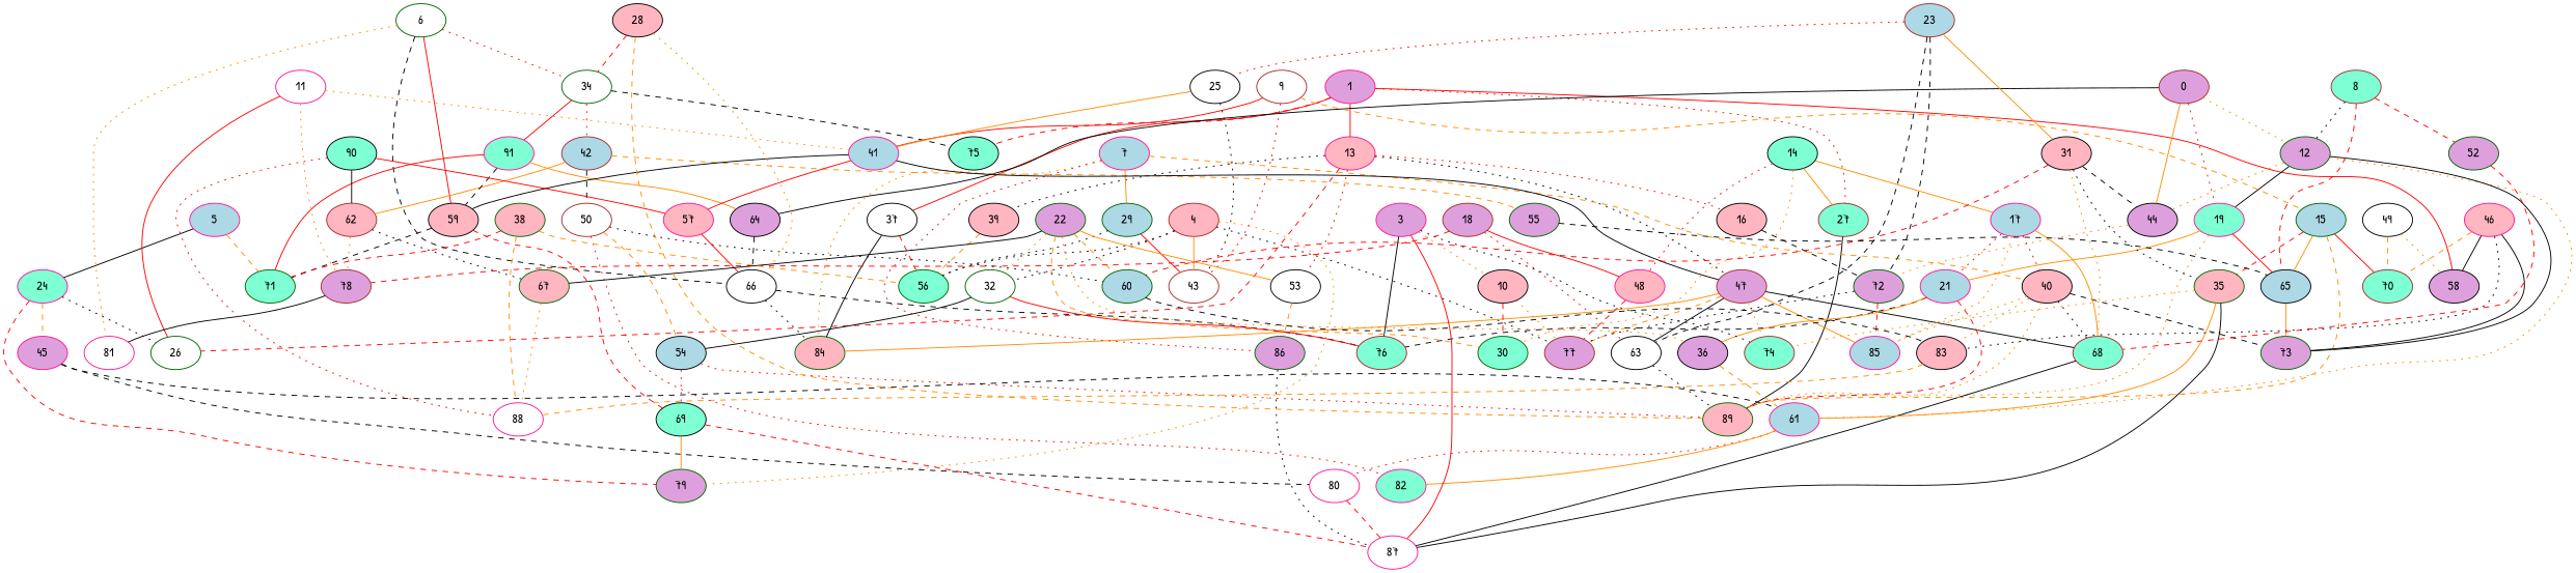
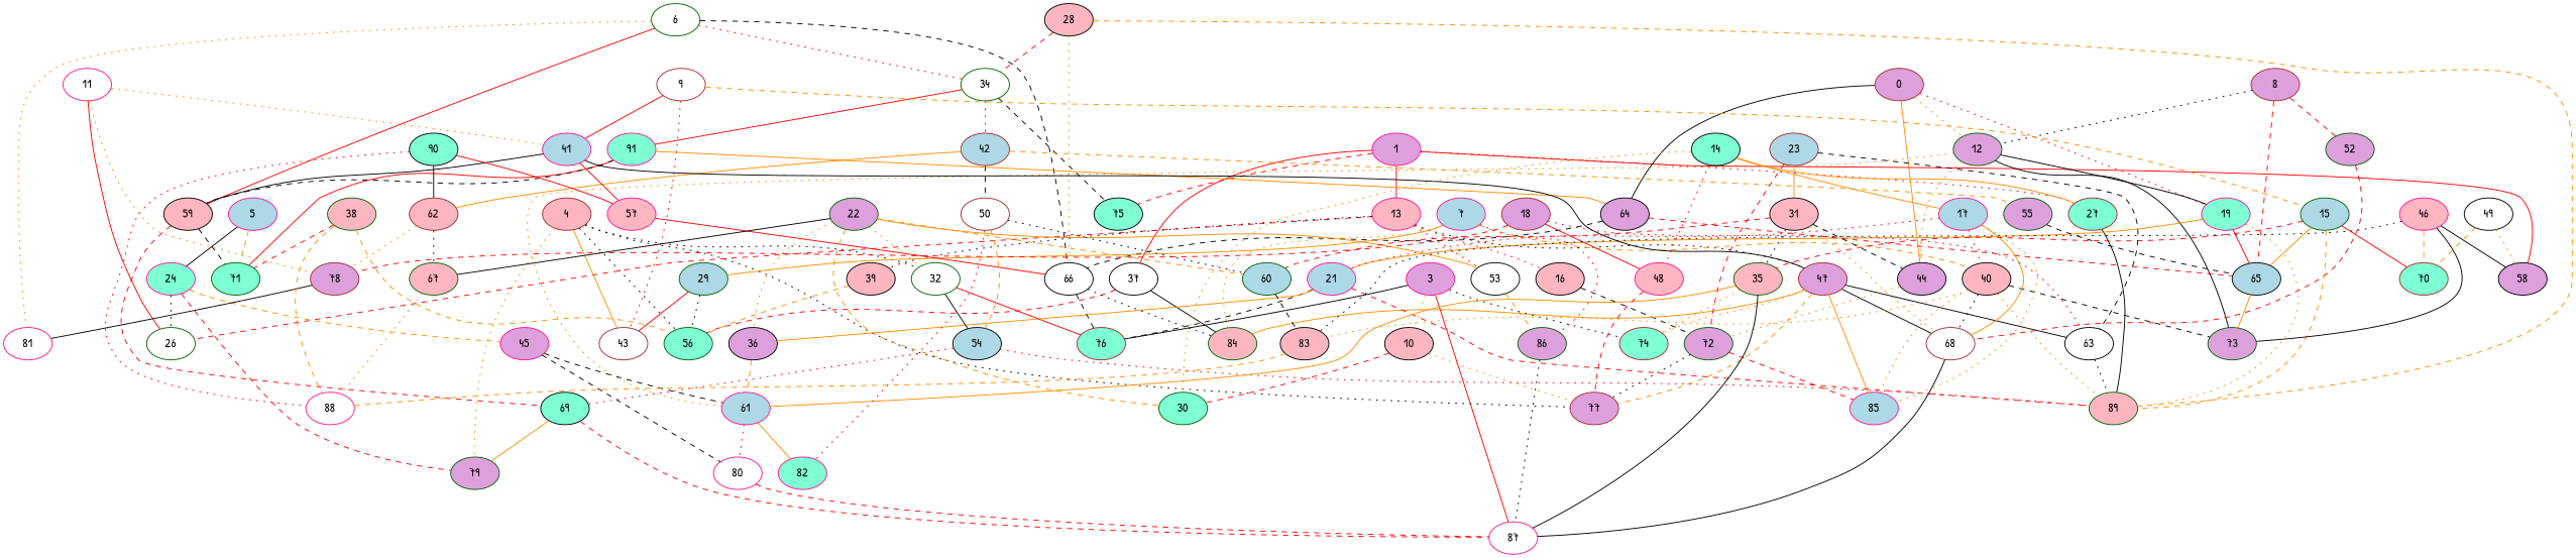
  graph {
    fontname="Patrick Hand"
    node [color=black fillcolor=plum fontname="Patrick Hand" style=filled]
    edge [color=darkorange fontname="Patrick Hand" style=dotted]
    1 [color=deeppink]
    13 [color=deeppink fillcolor=lightpink]
    27 [color=brown fillcolor=aquamarine]
    37 [fillcolor=white]
    58
    75 [fillcolor=aquamarine]
    26 [color=darkgreen fillcolor=white]
    16 [fillcolor=lightpink]
    39 [fillcolor=lightpink]
    47 [color=brown]
    53 [fillcolor=white]
    89 [color=darkgreen fillcolor=lightpink]
    56 [color=darkgreen fillcolor=aquamarine]
    84 [color=darkgreen fillcolor=lightpink]
    n15 [color=brown label=0]
    12 [color=darkgreen]
    19 [color=deeppink fillcolor=aquamarine]
    44
    64
    61 [color=deeppink fillcolor=lightblue]
    73 [color=darkgreen]
    65 [fillcolor=lightblue]
    21 [color=deeppink fillcolor=lightblue]
    72 [color=darkgreen]
    66 [fillcolor=white]
    3 [color=deeppink]
    10 [fillcolor=lightpink]
    74 [color=brown fillcolor=aquamarine]
    76 [color=brown fillcolor=aquamarine]
    87 [color=deeppink fillcolor=white]
    77 [color=brown]
    30 [color=darkgreen fillcolor=aquamarine]
    4 [color=brown fillcolor=lightpink]
    32 [color=darkgreen fillcolor=white]
    43 [color=brown fillcolor=white]
    79 [color=darkgreen]
    54 [fillcolor=lightblue]
    5 [color=deeppink fillcolor=lightblue]
    24 [color=deeppink fillcolor=aquamarine]
    71 [color=darkgreen fillcolor=aquamarine]
    45 [color=deeppink]
    6 [color=darkgreen fillcolor=white]
    34 [color=darkgreen fillcolor=white]
    59 [fillcolor=lightpink]
    81 [color=deeppink fillcolor=white]
    42 [color=brown fillcolor=lightblue]
    n47 [color=deeppink fillcolor=aquamarine label=91]
    69 [fillcolor=aquamarine]
    7 [color=deeppink fillcolor=lightblue]
    29 [color=darkgreen fillcolor=lightblue]
    40 [fillcolor=lightpink]
    86 [color=darkgreen]
-   68 [color=brown fillcolor=aquamarine]
+   68 [color=brown fillcolor=white]
    85 [color=deeppink fillcolor=lightblue]
    83 [fillcolor=lightpink]
-   8 [color=brown fillcolor=aquamarine]
+   8 [color=brown]
    52 [color=darkgreen]
    9 [color=brown fillcolor=white]
    15 [color=darkgreen fillcolor=lightblue]
    41 [color=deeppink fillcolor=lightblue]
    35 [color=darkgreen fillcolor=lightpink]
    70 [color=brown fillcolor=aquamarine]
    57 [color=deeppink fillcolor=lightpink]
    11 [color=deeppink fillcolor=white]
    78 [color=brown]
    80 [color=deeppink fillcolor=white]
    82 [color=deeppink fillcolor=aquamarine]
    63 [fillcolor=white]
    14 [fillcolor=aquamarine]
    17 [color=deeppink fillcolor=lightblue]
    48 [color=deeppink fillcolor=lightpink]
    36
    18 [color=brown]
    n74 [fillcolor=aquamarine label=90]
    62 [color=brown fillcolor=lightpink]
    88 [color=deeppink fillcolor=white]
    67 [color=darkgreen fillcolor=lightpink]
    22 [color=darkgreen]
    60 [color=darkgreen fillcolor=lightblue]
    23 [color=brown fillcolor=lightblue]
-   25 [fillcolor=white]
    31 [fillcolor=lightpink]
    28 [fillcolor=lightpink]
    55 [color=darkgreen]
    50 [color=brown fillcolor=white]
    38 [color=darkgreen fillcolor=lightpink]
    46 [color=deeppink fillcolor=lightpink]
    49 [fillcolor=white]
    1 -- 13 [color=red style=solid]
    1 -- 27 [color=red]
    1 -- 37 [color=red style=solid]
    1 -- 58 [color=red style=solid]
    1 -- 75 [color=red style=dashed]
    13 -- 26 [color=red style=dashed]
    13 -- 16 [color=red]
    13 -- 39 [color=black]
    13 -- 47 [color=black]
    13 -- 53 [color=red]
    27 -- 89 [color=black style=solid]
    37 -- 56 [color=red style=dashed]
    37 -- 84 [color=black style=solid]
    16 -- 72 [color=black style=dashed]
    39 -- 56 [style=dashed]
    47 -- 84 [style=solid]
    47 -- 74
    47 -- 77 [style=dashed]
    47 -- 68 [color=black style=solid]
    47 -- 85 [style=solid]
    47 -- 63 [color=black style=solid]
    53 -- 86 [style=dashed]
    n15 -- 12
    n15 -- 19 [color=red]
    n15 -- 44 [style=solid]
    n15 -- 64 [color=black style=solid]
    12 -- 19 [color=black style=solid]
    12 -- 44
    12 -- 61
    12 -- 73 [color=black style=solid]
    19 -- 89
    19 -- 65 [color=red style=solid]
    19 -- 21 [style=solid]
    44 -- 72
+   64 -- 65 [color=red style=dashed]
    64 -- 66 [color=black style=dashed]
    61 -- 80 [color=red]
    61 -- 82 [style=solid]
    65 -- 73 [style=solid]
    21 -- 89 [color=red style=dashed]
    21 -- 76 [color=black style=dashed]
    21 -- 36 [style=solid]
    72 -- 77 [color=black]
    72 -- 85 [color=red style=dashed]
    66 -- 84 [color=black]
    66 -- 76 [color=black style=dashed]
    3 -- 10
    3 -- 74 [color=black]
    3 -- 76 [color=black style=solid]
    3 -- 87 [color=red style=solid]
    10 -- 77
    10 -- 30 [color=red style=dashed]
    4 -- 56 [color=black]
    4 -- 77 [color=black]
    4 -- 32 [color=black]
    4 -- 43 [style=solid]
    4 -- 79
    32 -- 76 [color=red style=solid]
    32 -- 54 [color=black style=solid]
    54 -- 89 [color=red]
    54 -- 69 [color=red]
    5 -- 24 [color=black style=solid]
    5 -- 71 [style=dashed]
    24 -- 26 [color=black]
    24 -- 79 [color=red style=dashed]
    24 -- 45 [style=dashed]
    45 -- 61 [color=black style=dashed]
    45 -- 80 [color=black style=dashed]
    6 -- 66 [color=black style=dashed]
    6 -- 34 [color=red]
    6 -- 59 [color=red style=solid]
    6 -- 81
    34 -- 75 [color=black style=dashed]
    34 -- 42 [color=red]
    34 -- n47 [color=red style=solid]
    59 -- 71 [color=black style=dashed]
    59 -- 69 [color=red style=dashed]
    42 -- 62 [style=solid]
    42 -- 55 [style=dashed]
    42 -- 50 [color=black style=dashed]
    n47 -- 64 [style=solid]
    n47 -- 71 [color=red style=solid]
    n47 -- 59 [color=black style=dashed]
    69 -- 87 [color=red style=dashed]
    69 -- 79 [style=solid]
    7 -- 84
    7 -- 29 [style=solid]
    7 -- 40 [style=dashed]
    7 -- 86 [color=red]
    29 -- 56 [color=black]
    29 -- 43 [color=red style=solid]
    40 -- 89
    40 -- 73 [color=black style=dashed]
    40 -- 68 [color=black]
    40 -- 85
    40 -- 83
    86 -- 87 [color=black]
    68 -- 87 [color=black style=solid]
    83 -- 88 [style=dashed]
    8 -- 12 [color=black]
    8 -- 65 [color=red style=dashed]
    8 -- 52 [color=red style=dashed]
    52 -- 68 [color=red style=dashed]
    9 -- 43 [color=red]
    9 -- 15 [style=dashed]
    9 -- 41 [color=red style=solid]
    15 -- 89 [style=dashed]
    15 -- 65 [style=solid]
    15 -- 35 [color=red style=dashed]
    15 -- 70 [color=red style=solid]
    41 -- 47 [color=black style=solid]
    41 -- 59 [color=black style=solid]
    41 -- 57 [color=red style=solid]
    35 -- 61 [style=solid]
    35 -- 74
    35 -- 87 [color=black style=solid]
    57 -- 66 [color=red style=solid]
    11 -- 26 [color=red style=solid]
    11 -- 41
    11 -- 78
    78 -- 81 [color=black style=solid]
    80 -- 87 [color=red style=dashed]
    63 -- 89 [color=black]
    14 -- 27 [style=solid]
    14 -- 30
    14 -- 17 [style=solid]
    14 -- 48 [color=red]
    17 -- 21 [color=red]
    17 -- 40 [color=red]
    17 -- 68 [style=solid]
    17 -- 85
    48 -- 77 [color=red style=dashed]
    36 -- 61 [style=dashed]
    18 -- 78 [color=red style=dashed]
    18 -- 63 [color=red]
    18 -- 48 [color=red style=solid]
    n74 -- 57 [color=red style=solid]
    n74 -- 62 [color=black style=solid]
    n74 -- 88 [color=red]
    62 -- 78
    62 -- 67 [color=black]
    67 -- 88
    22 -- 53 [style=solid]
    22 -- 30 [style=dashed]
    22 -- 32
    22 -- 36
    22 -- 67 [color=black style=solid]
    22 -- 60 [style=dashed]
    60 -- 83 [color=black style=dashed]
-   23 -- 72 [color=black style=dashed]
+   23 -- 72 [color=red style=dashed]
    23 -- 63 [color=black style=dashed]
-   23 -- 25 [color=red]
    23 -- 31 [style=solid]
-   25 -- 43 [color=black]
-   25 -- 41 [style=solid]
    31 -- 44 [color=black style=dashed]
    31 -- 68
    31 -- 35 [color=black]
    31 -- 60 [color=red style=dashed]
    28 -- 89 [style=dashed]
    28 -- 66
    28 -- 34 [color=red style=dashed]
    55 -- 65 [color=black style=dashed]
    50 -- 54 [style=dashed]
    50 -- 82 [color=red]
    50 -- 60 [color=black]
    38 -- 56 [style=dashed]
    38 -- 71 [color=red style=dashed]
    38 -- 88 [style=dashed]
    46 -- 58 [color=black style=solid]
    46 -- 73 [color=black style=solid]
    46 -- 83 [color=black]
    46 -- 70 [style=dashed]
    49 -- 58
    49 -- 70 [style=dashed]
  }
